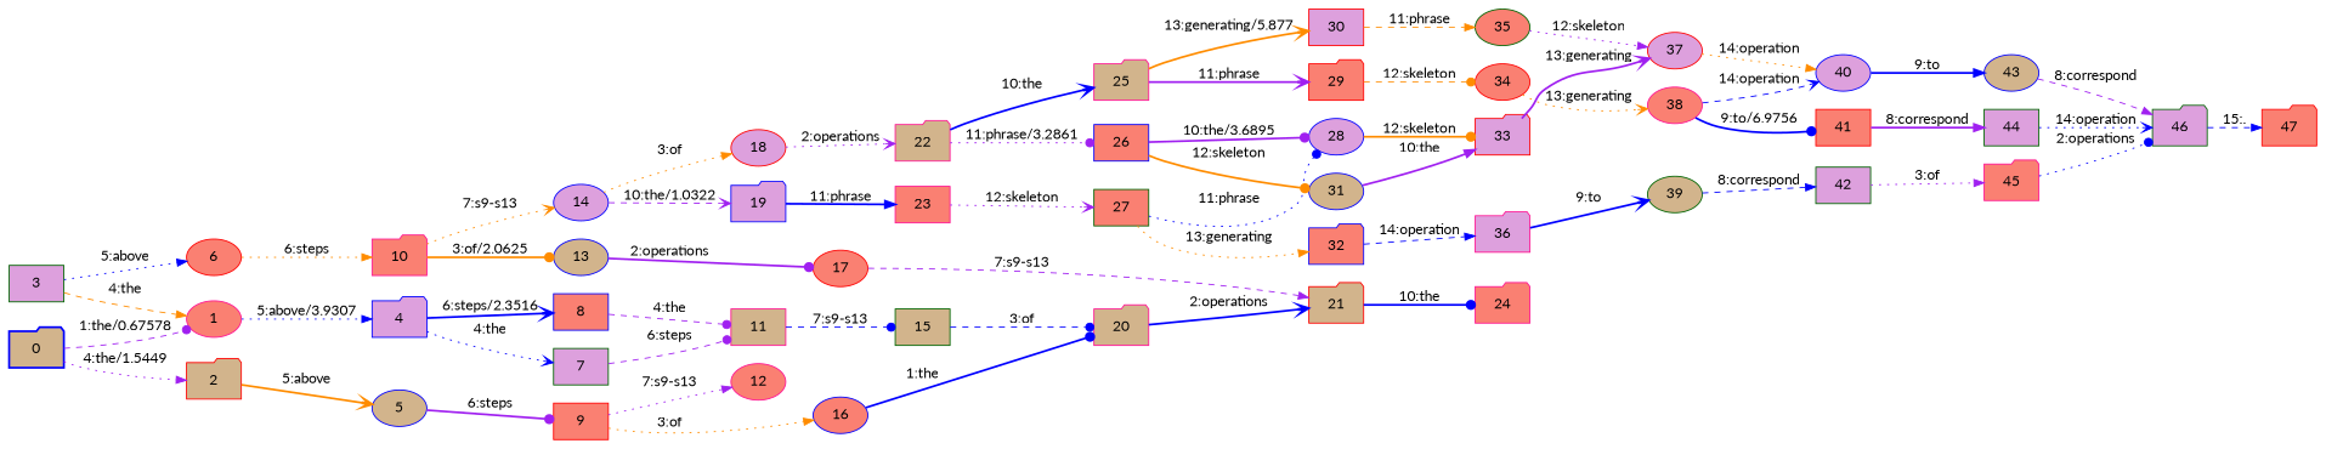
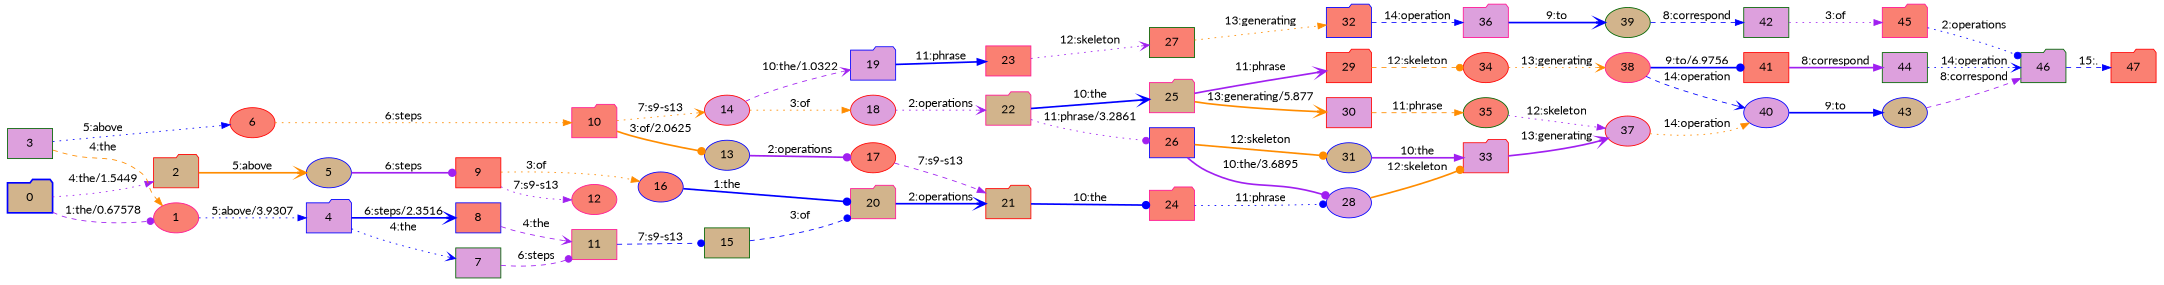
  digraph {
    fontname=Lato
    nodesep=0.25
    rankdir=LR
    ranksep=0.4
    node [color=red fillcolor=salmon fontname=Lato fontsize=14 shape=ellipse style="solid,filled"]
    edge [arrowhead=normal color=blue fontname=Lato fontsize=14 style=bold]
    n1 [color=blue fillcolor=tan label=0 shape=folder style="bold,filled"]
    n2 [color=deeppink label=1]
    n3 [fillcolor=tan label=2 shape=folder]
    n4 [color=blue fillcolor=plum label=4 shape=folder]
    n5 [color=blue fillcolor=tan label=5]
    n6 [color=darkgreen fillcolor=plum label=3 shape=box]
    n7 [label=6]
    n8 [color=darkgreen fillcolor=plum label=7 shape=box]
    n9 [color=blue label=8 shape=box]
    n10 [label=9 shape=box]
    n11 [color=deeppink label=10 shape=folder]
    n12 [color=deeppink fillcolor=tan label=11 shape=box]
    n13 [color=deeppink label=12]
    n14 [color=blue label=16]
    n15 [color=blue fillcolor=tan label=13]
-   n16 [color=blue fillcolor=plum label=14]
+   n16 [fillcolor=plum label=14]
    n17 [color=darkgreen fillcolor=tan label=15 shape=box]
    n18 [label=17]
    n19 [color=blue fillcolor=plum label=19 shape=folder]
    n20 [fillcolor=plum label=18]
    n21 [color=deeppink fillcolor=tan label=20 shape=folder]
    n22 [fillcolor=tan label=21 shape=folder]
    n23 [color=deeppink label=23 shape=box]
    n24 [color=deeppink fillcolor=tan label=22 shape=folder]
    n25 [color=deeppink label=24 shape=folder]
    n26 [color=darkgreen label=27 shape=box]
    n27 [color=deeppink fillcolor=tan label=25 shape=folder]
    n28 [color=blue label=26 shape=box]
    n29 [color=blue fillcolor=plum label=28]
    n30 [label=29 shape=folder]
    n31 [fillcolor=plum label=30 shape=box]
    n32 [color=blue fillcolor=tan label=31]
    n33 [color=blue label=32 shape=folder]
    n34 [fillcolor=plum label=33 shape=folder]
    n35 [label=34]
    n36 [color=darkgreen label=35]
    n37 [color=deeppink fillcolor=plum label=36 shape=folder]
    n38 [fillcolor=plum label=37]
    n39 [color=deeppink label=38]
    n40 [color=darkgreen fillcolor=tan label=39]
    n41 [color=blue fillcolor=plum label=40]
    n42 [label=41 shape=box]
    n43 [color=darkgreen fillcolor=plum label=42 shape=box]
    n44 [color=blue fillcolor=tan label=43]
    n45 [color=darkgreen fillcolor=plum label=44 shape=box]
    n46 [color=deeppink label=45 shape=folder]
    n47 [color=darkgreen fillcolor=plum label=46 shape=folder]
    n48 [label=47 shape=folder]
    n1 -> n2 [arrowhead=dot color=purple label="1:the/0.67578" style=dashed]
    n1 -> n3 [color=purple label="4:the/1.5449" style=dotted]
    n2 -> n4 [label="5:above/3.9307" style=dotted]
    n3 -> n5 [arrowhead=vee color=darkorange label="5:above"]
    n4 -> n8 [arrowhead=vee label="4:the" style=dotted]
    n4 -> n9 [arrowhead=vee label="6:steps/2.3516"]
    n5 -> n10 [arrowhead=dot color=purple label="6:steps"]
    n6 -> n2 [color=darkorange label="4:the" style=dashed]
    n6 -> n7 [label="5:above" style=dotted]
    n7 -> n11 [color=darkorange label="6:steps" style=dotted]
    n8 -> n12 [arrowhead=dot color=purple label="6:steps" style=dashed]
-   n9 -> n12 [arrowhead=dot color=purple label="4:the" style=dashed]
+   n9 -> n12 [arrowhead=vee color=purple label="4:the" style=dashed]
    n10 -> n13 [color=purple label="7:s9-s13" style=dotted]
    n10 -> n14 [color=darkorange label="3:of" style=dotted]
    n11 -> n15 [arrowhead=dot color=darkorange label="3:of/2.0625"]
    n11 -> n16 [arrowhead=vee color=darkorange label="7:s9-s13" style=dotted]
    n12 -> n17 [arrowhead=dot label="7:s9-s13" style=dashed]
    n14 -> n21 [arrowhead=dot label="1:the"]
    n15 -> n18 [arrowhead=dot color=purple label="2:operations"]
    n16 -> n19 [arrowhead=vee color=purple label="10:the/1.0322" style=dashed]
    n16 -> n20 [color=darkorange label="3:of" style=dotted]
    n17 -> n21 [arrowhead=dot label="3:of" style=dashed]
    n18 -> n22 [color=purple label="7:s9-s13" style=dashed]
    n19 -> n23 [label="11:phrase"]
    n20 -> n24 [arrowhead=vee color=purple label="2:operations" style=dotted]
    n21 -> n22 [arrowhead=vee label="2:operations"]
    n22 -> n25 [arrowhead=dot label="10:the"]
    n23 -> n26 [arrowhead=vee color=purple label="12:skeleton" style=dotted]
    n24 -> n27 [arrowhead=vee label="10:the"]
    n24 -> n28 [arrowhead=dot color=purple label="11:phrase/3.2861" style=dotted]
-   n26 -> n29 [arrowhead=dot label="11:phrase" style=dotted]
+   n25 -> n29 [arrowhead=dot label="11:phrase" style=dotted]
    n26 -> n33 [color=darkorange label="13:generating" style=dotted]
    n27 -> n30 [arrowhead=vee color=purple label="11:phrase"]
    n27 -> n31 [arrowhead=vee color=darkorange label="13:generating/5.877"]
    n28 -> n29 [arrowhead=dot color=purple label="10:the/3.6895"]
    n28 -> n32 [arrowhead=dot color=darkorange label="12:skeleton"]
    n29 -> n34 [arrowhead=dot color=darkorange label="12:skeleton"]
    n30 -> n35 [arrowhead=dot color=darkorange label="12:skeleton" style=dashed]
    n31 -> n36 [color=darkorange label="11:phrase" style=dashed]
    n32 -> n34 [color=purple label="10:the"]
    n33 -> n37 [label="14:operation" style=dashed]
    n34 -> n38 [arrowhead=vee color=purple label="13:generating"]
    n35 -> n39 [arrowhead=vee color=darkorange label="13:generating" style=dotted]
    n36 -> n38 [color=purple label="12:skeleton" style=dotted]
    n37 -> n40 [arrowhead=vee label="9:to"]
    n38 -> n41 [color=darkorange label="14:operation" style=dotted]
    n39 -> n41 [arrowhead=vee label="14:operation" style=dashed]
    n39 -> n42 [arrowhead=dot label="9:to/6.9756"]
    n40 -> n43 [label="8:correspond" style=dashed]
    n41 -> n44 [label="9:to"]
    n42 -> n45 [color=purple label="8:correspond"]
    n43 -> n46 [color=purple label="3:of" style=dotted]
    n44 -> n47 [color=purple label="8:correspond" style=dashed]
    n45 -> n47 [arrowhead=vee label="14:operation" style=dotted]
    n46 -> n47 [arrowhead=dot label="2:operations" style=dotted]
    n47 -> n48 [label="15:." style=dashed]
  }
